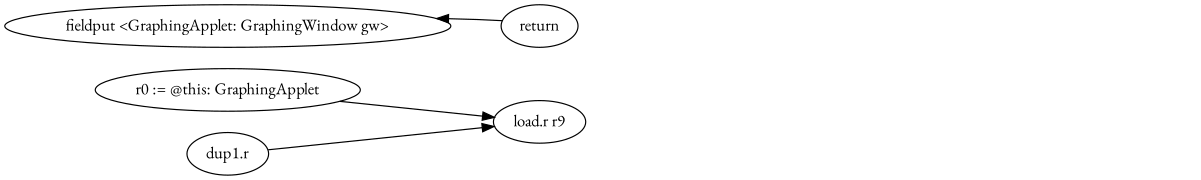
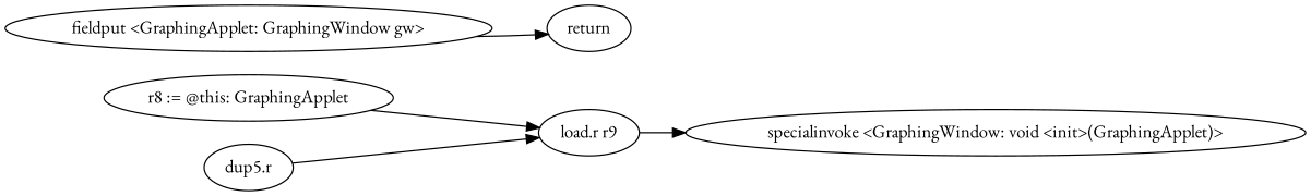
  digraph {
    fontname="EB Garamond"
    rankdir=LR
    node [fontname="EB Garamond"]
    edge [fontname="EB Garamond"]
    n1 [label="load.r r9"]
-   "r0 := @this: GraphingApplet"
-   "dup1.r"
+   "r0 := @this: GraphingApplet" [label="r8 := @this: GraphingApplet"]
+   "specialinvoke <GraphingWindow: void <init>(GraphingApplet)>"
+   "dup1.r" [label="dup5.r"]
    "fieldput <GraphingApplet: GraphingWindow gw>"
    return
+   n1 -> "specialinvoke <GraphingWindow: void <init>(GraphingApplet)>"
    "r0 := @this: GraphingApplet" -> n1
    "dup1.r" -> n1
-   return -> "fieldput <GraphingApplet: GraphingWindow gw>"
+   "fieldput <GraphingApplet: GraphingWindow gw>" -> return
  }
